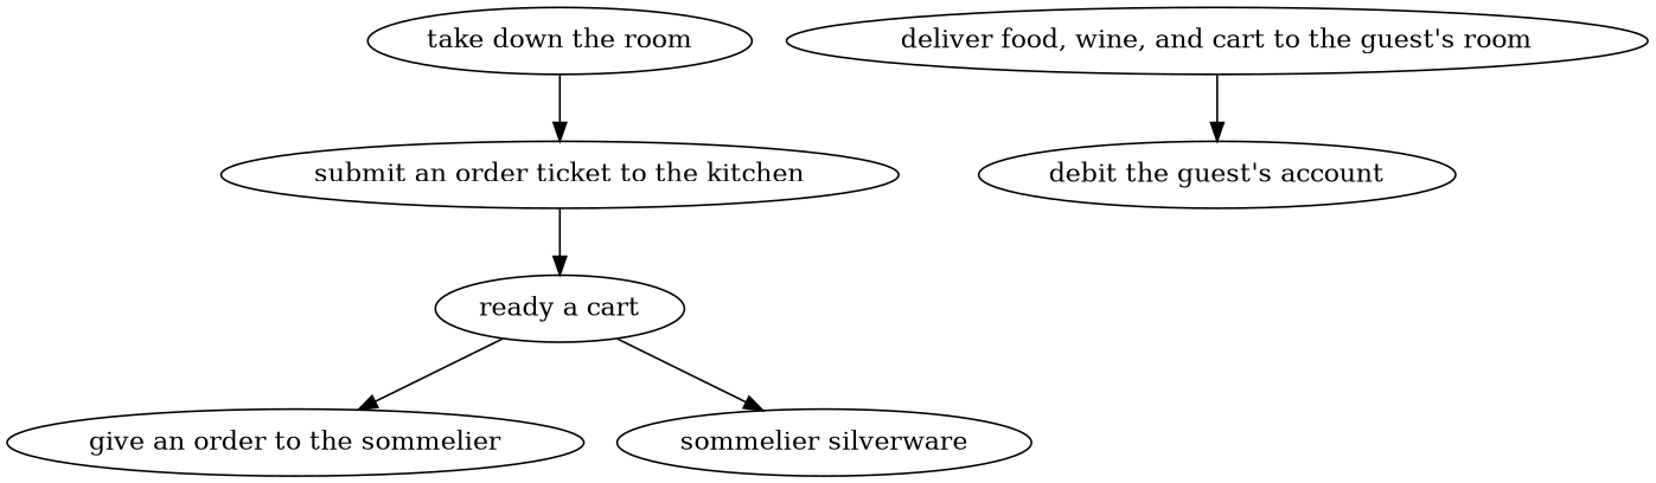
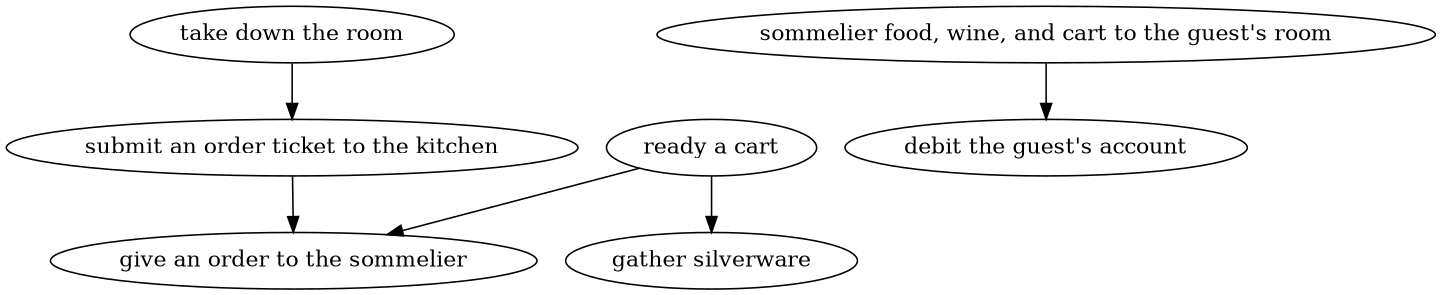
  strict digraph {
    edge [attrs="{'type': 'flow', 'label': 'flow'}"]
    n1 [attrs="{'type': 'Activity', 'label': 'take down the order'}" label="take down the room"]
    "submit an order ticket to the kitchen" [attrs="{'type': 'Activity', 'label': 'submit an order ticket to the kitchen'}"]
    "give an order to the sommelier" [attrs="{'type': 'Activity', 'label': 'give an order to the sommelier'}"]
    "ready a cart" [attrs="{'type': 'Activity', 'label': 'ready a cart'}"]
-   "gather silverware" [attrs="{'type': 'Activity', 'label': 'gather silverware'}" label="sommelier silverware"]
-   "deliver food, wine, and cart to the guest's room" [attrs="{'type': 'Activity', 'label': \"deliver food, wine, and cart to the guest's room\"}"]
+   "gather silverware" [attrs="{'type': 'Activity', 'label': 'gather silverware'}"]
+   "deliver food, wine, and cart to the guest's room" [attrs="{'type': 'Activity', 'label': \"deliver food, wine, and cart to the guest's room\"}" label="sommelier food, wine, and cart to the guest's room"]
    "debit the guest's account" [attrs="{'type': 'Activity', 'label': \"debit the guest's account\"}"]
    n1 -> "submit an order ticket to the kitchen"
-   "submit an order ticket to the kitchen" -> "ready a cart"
+   "submit an order ticket to the kitchen" -> "give an order to the sommelier"
    "ready a cart" -> "give an order to the sommelier"
    "ready a cart" -> "gather silverware"
    "deliver food, wine, and cart to the guest's room" -> "debit the guest's account"
  }
